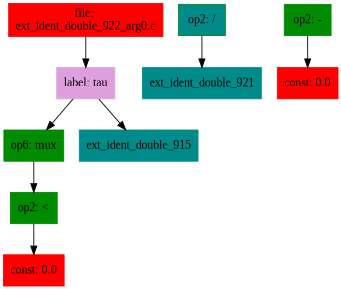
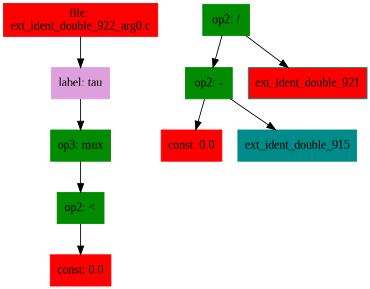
  digraph {
    fontname="Liberation Serif"
    node [color=green4 fontname="Liberation Serif" shape=box style=filled]
    edge [fontname="Liberation Serif"]
    n1 [color=red label="file: \next_ident_double_922_arg0.c"]
    n2 [color=plum label="label: tau"]
-   n3 [label="op6: mux"]
+   n3 [label="op3: mux"]
    n4 [label="op2: <"]
    n5 [color=red1 label="const: 0.0"]
-   n6 [label="op2: /" fillcolor=cyan4]
+   n6 [label="op2: /"]
    n7 [label="op2: -"]
-   n8 [color=cyan4 label=ext_ident_double_921]
+   n8 [color=cyan4 label=ext_ident_double_921 fillcolor=red1]
    n9 [color=red1 label="const: 0.0"]
    n10 [color=cyan4 label=ext_ident_double_915]
    n1 -> n2
    n2 -> n3
    n3 -> n4
    n4 -> n5
+   n6 -> n7
    n6 -> n8
    n7 -> n9
-   n2 -> n10
+   n7 -> n10
  }
